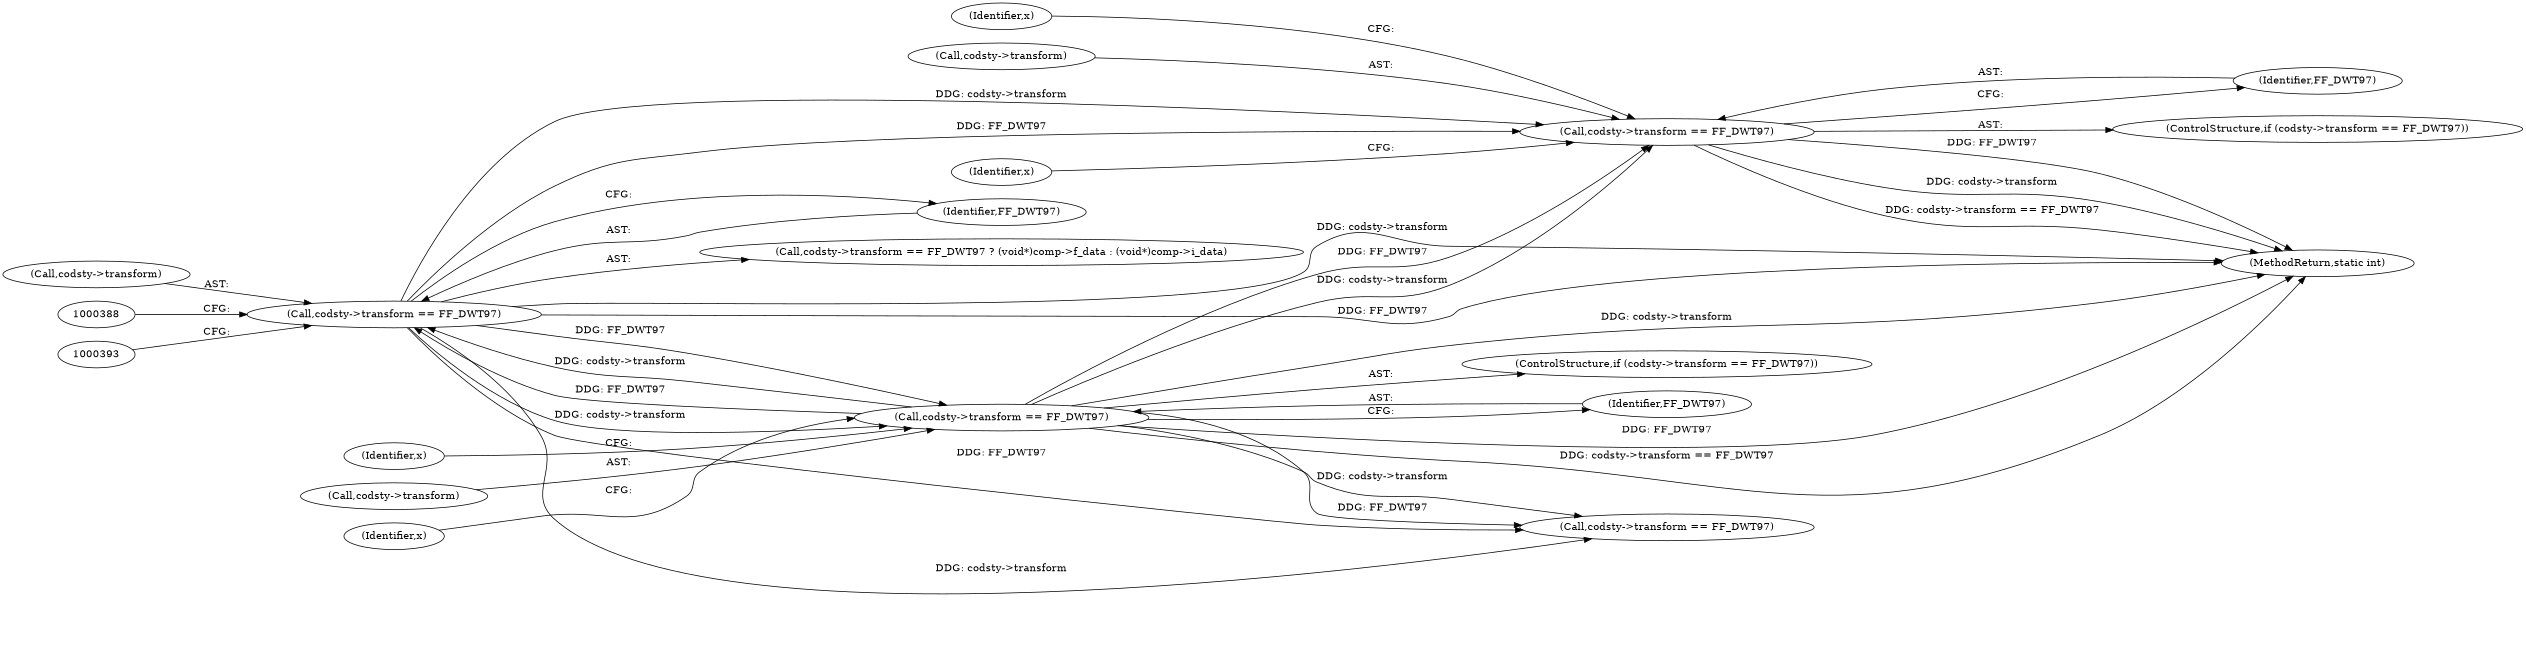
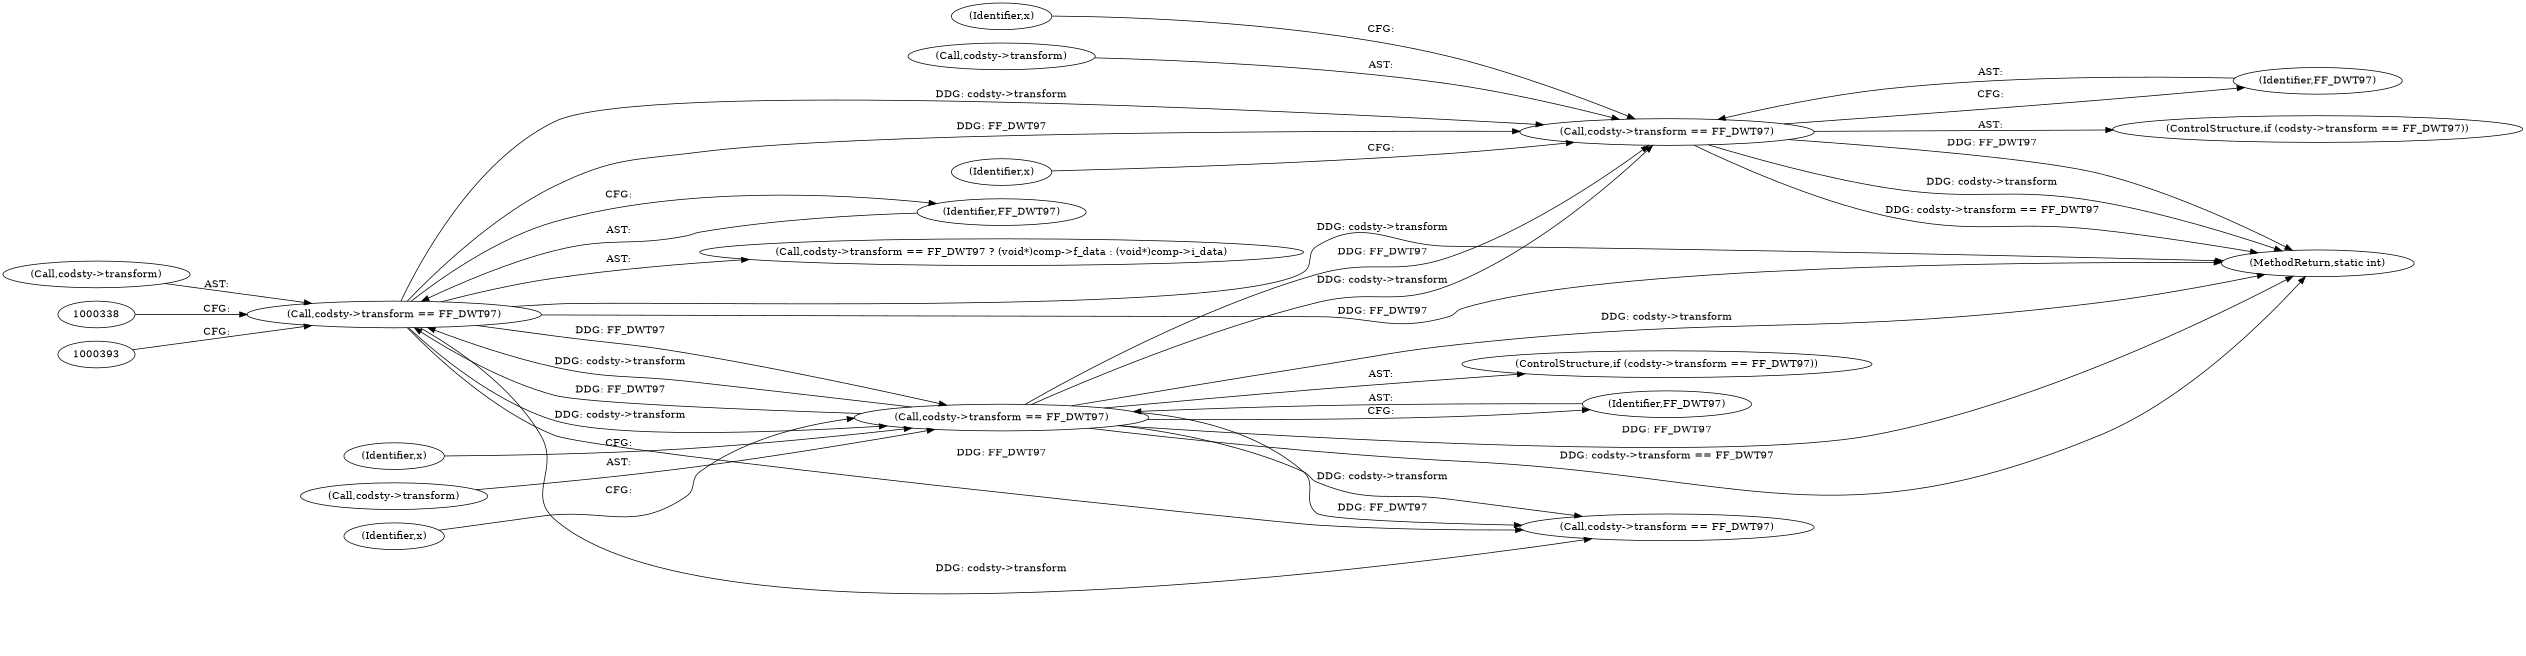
  digraph {
    rankdir=LR
    n1 [label="(Call,codsty->transform == FF_DWT97)"]
    n2 [label="(ControlStructure,if (codsty->transform == FF_DWT97))"]
    n3 [label="(Identifier,FF_DWT97)"]
    n4 [label="(MethodReturn,static int)"]
    n5 [label="(Call,codsty->transform == FF_DWT97)"]
    n6 [label="(Call,codsty->transform == FF_DWT97)"]
    n7 [label="(Call,codsty->transform == FF_DWT97)"]
    n8 [label="(Identifier,FF_DWT97)"]
    n9 [label="(Call,codsty->transform == FF_DWT97 ? (void*)comp->f_data : (void*)comp->i_data)"]
    n10 [label="(ControlStructure,if (codsty->transform == FF_DWT97))"]
    n11 [label="(Identifier,FF_DWT97)"]
    n12 [label="(Identifier,x)"]
    n13 [label="(Call,codsty->transform)"]
    n14 [label="(Call,codsty->transform)"]
    n15 [label="(Identifier,x)"]
    n16 [label="(Identifier,x)"]
    n17 [label="(Identifier,x)"]
    n18 [label="(Call,codsty->transform)"]
-   1000388
+   1000388 [label=1000338]
    1000393
    n1 -> n2 [label="AST: "]
    n1 -> n3 [label="CFG: "]
    n1 -> n4 [label="DDG: FF_DWT97"]
    n1 -> n4 [label="DDG: codsty->transform"]
    n1 -> n4 [label="DDG: codsty->transform == FF_DWT97"]
    n3 -> n1 [label="AST: "]
    n5 -> n1 [label="DDG: codsty->transform"]
    n5 -> n1 [label="DDG: FF_DWT97"]
    n5 -> n4 [label="DDG: codsty->transform"]
    n5 -> n4 [label="DDG: FF_DWT97"]
    n5 -> n6 [label="DDG: codsty->transform"]
    n5 -> n6 [label="DDG: FF_DWT97"]
    n5 -> n7 [label="DDG: codsty->transform"]
    n5 -> n7 [label="DDG: FF_DWT97"]
    n5 -> n8 [label="CFG: "]
    n5 -> n9 [label="AST: "]
    n6 -> n1 [label="DDG: codsty->transform"]
    n6 -> n1 [label="DDG: FF_DWT97"]
    n6 -> n4 [label="DDG: FF_DWT97"]
    n6 -> n4 [label="DDG: codsty->transform == FF_DWT97"]
    n6 -> n4 [label="DDG: codsty->transform"]
    n6 -> n5 [label="DDG: codsty->transform"]
    n6 -> n5 [label="DDG: FF_DWT97"]
    n6 -> n7 [label="DDG: codsty->transform"]
    n6 -> n7 [label="DDG: FF_DWT97"]
    n6 -> n10 [label="AST: "]
    n6 -> n11 [label="CFG: "]
    n8 -> n5 [label="AST: "]
    n11 -> n6 [label="AST: "]
    n12 -> n6 [label="CFG: "]
    n13 -> n5 [label="AST: "]
    n14 -> n6 [label="AST: "]
    n15 -> n1 [label="CFG: "]
    n16 -> n6 [label="CFG: "]
    n17 -> n1 [label="CFG: "]
    n18 -> n1 [label="AST: "]
    1000388 -> n5 [label="CFG: "]
    1000393 -> n5 [label="CFG: "]
  }
